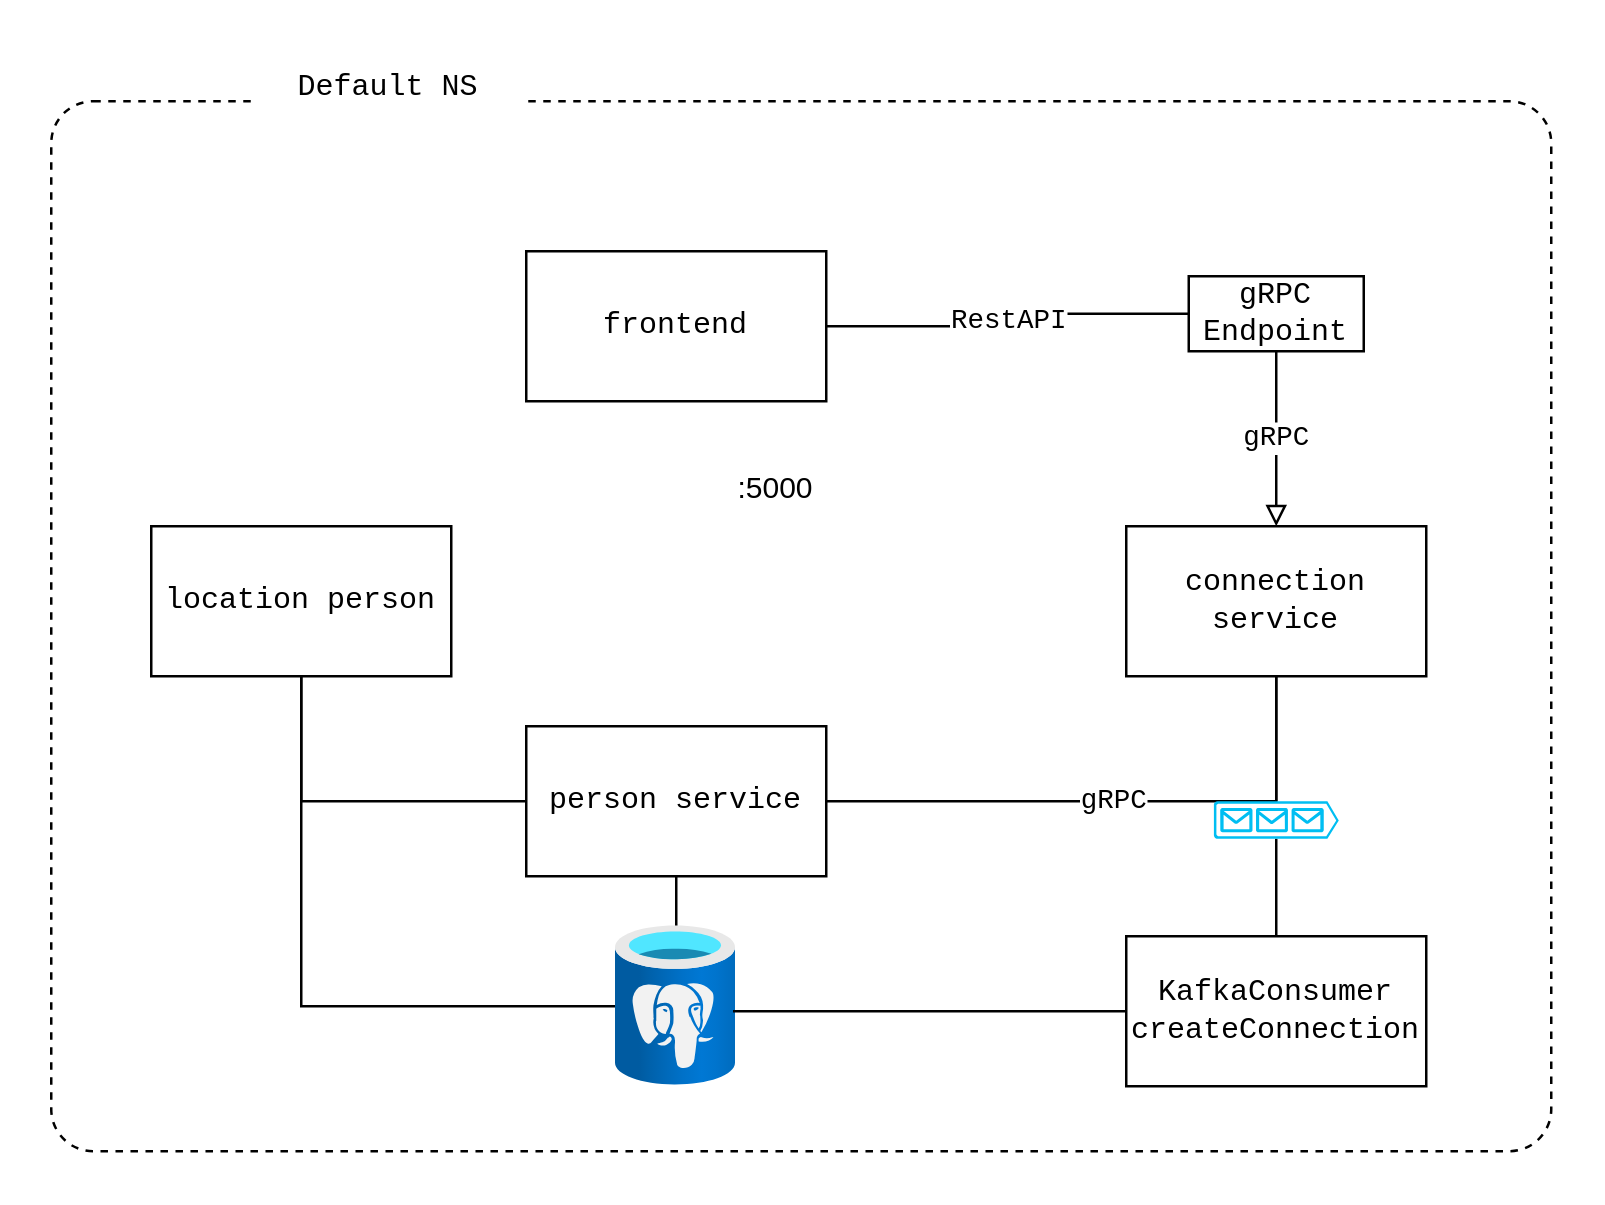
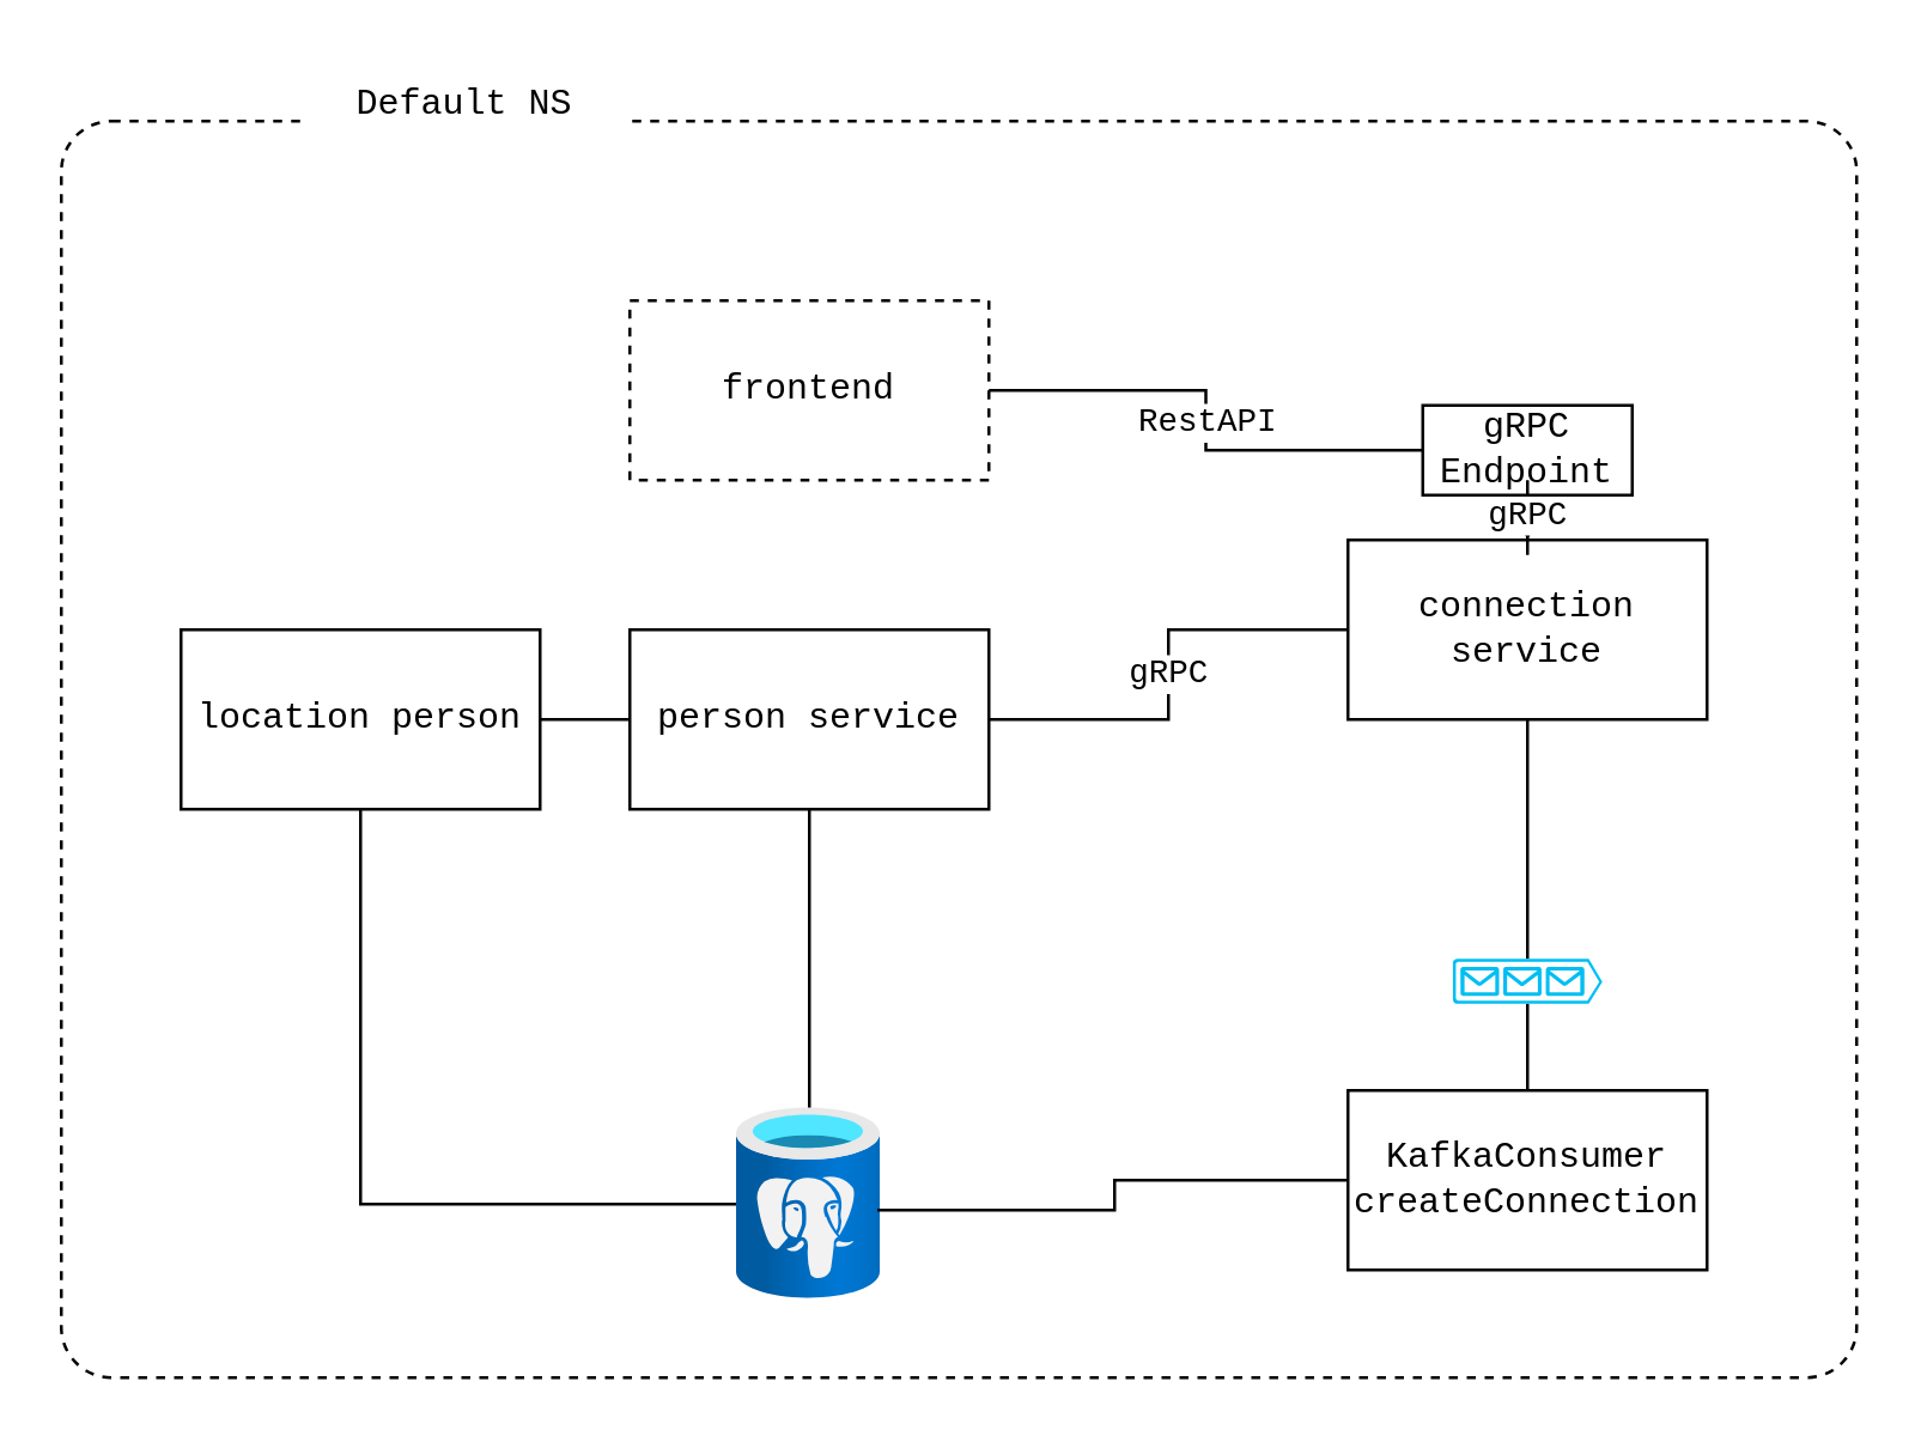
  <mxCell id="0" />
  <mxCell id="1" parent="0" />
  <mxCell id="2" value="" style="rounded=1;whiteSpace=wrap;html=1;dashed=1;fillColor=none;arcSize=4;" parent="1" vertex="1"><mxGeometry x="20" y="40" width="600" height="420" as="geometry" /></mxCell>
  <mxCell id="3" value="Default NS" style="text;html=1;strokeColor=none;fillColor=default;align=center;verticalAlign=middle;whiteSpace=wrap;rounded=0;fontFamily=Courier New;" parent="1" vertex="1"><mxGeometry x="100" y="20" width="110" height="30" as="geometry" /></mxCell>
  <mxCell id="4" value="RestAPI" style="edgeStyle=orthogonalEdgeStyle;rounded=0;orthogonalLoop=1;jettySize=auto;html=1;fontFamily=Courier New;endArrow=none;endFill=0;" parent="1" source="5" target="21" edge="1"><mxGeometry relative="1" as="geometry" /></mxCell>
- <mxCell id="5" value="frontend" style="rounded=0;whiteSpace=wrap;html=1;fontFamily=Courier New;fillColor=none;" parent="1" vertex="1"><mxGeometry x="210" y="100" width="120" height="60" as="geometry" /></mxCell>
+ <mxCell id="5" value="frontend" style="rounded=0;whiteSpace=wrap;html=1;fontFamily=Courier New;fillColor=none;dashed=1;" parent="1" vertex="1"><mxGeometry x="210" y="100" width="120" height="60" as="geometry" /></mxCell>
  <mxCell id="6" style="edgeStyle=orthogonalEdgeStyle;rounded=0;orthogonalLoop=1;jettySize=auto;html=1;fontFamily=Courier New;endArrow=none;endFill=0;" parent="1" source="9" target="15" edge="1"><mxGeometry relative="1" as="geometry" /></mxCell>
  <mxCell id="7" style="edgeStyle=orthogonalEdgeStyle;rounded=0;orthogonalLoop=1;jettySize=auto;html=1;fontFamily=Courier New;endArrow=none;endFill=0;" parent="1" source="9" target="11" edge="1"><mxGeometry relative="1" as="geometry" /></mxCell>
  <mxCell id="8" value="gRPC" style="edgeStyle=orthogonalEdgeStyle;rounded=0;orthogonalLoop=1;jettySize=auto;html=1;fontFamily=Courier New;endArrow=none;endFill=0;" parent="1" source="9" target="13" edge="1"><mxGeometry relative="1" as="geometry"><mxPoint x="420" y="240" as="sourcePoint" /></mxGeometry></mxCell>
- <mxCell id="9" value="person service" style="rounded=0;whiteSpace=wrap;html=1;fontFamily=Courier New;fillColor=none;" parent="1" vertex="1"><mxGeometry x="210" y="290" width="120" height="60" as="geometry" /></mxCell>
+ <mxCell id="9" value="person service" style="rounded=0;whiteSpace=wrap;html=1;fontFamily=Courier New;fillColor=none;" parent="1" vertex="1"><mxGeometry x="210" y="210" width="120" height="60" as="geometry" /></mxCell>
  <mxCell id="10" style="edgeStyle=orthogonalEdgeStyle;rounded=0;orthogonalLoop=1;jettySize=auto;html=1;fontFamily=Courier New;endArrow=none;endFill=0;" parent="1" source="11" target="15" edge="1"><mxGeometry relative="1" as="geometry"><Array as="points"><mxPoint x="120" y="402" /></Array></mxGeometry></mxCell>
  <mxCell id="11" value="location person" style="rounded=0;whiteSpace=wrap;html=1;fontFamily=Courier New;fillColor=none;" parent="1" vertex="1"><mxGeometry x="60" y="210" width="120" height="60" as="geometry" /></mxCell>
  <mxCell id="12" style="edgeStyle=orthogonalEdgeStyle;rounded=0;orthogonalLoop=1;jettySize=auto;html=1;entryX=0.5;entryY=0;entryDx=0;entryDy=0;entryPerimeter=0;fontFamily=Courier New;endArrow=none;endFill=0;" parent="1" source="13" target="19" edge="1"><mxGeometry relative="1" as="geometry" /></mxCell>
- <mxCell id="13" value="connection service" style="rounded=0;whiteSpace=wrap;html=1;fontFamily=Courier New;fillColor=none;" parent="1" vertex="1"><mxGeometry x="450" y="210" width="120" height="60" as="geometry" /></mxCell>
+ <mxCell id="13" value="connection service" style="rounded=0;whiteSpace=wrap;html=1;fontFamily=Courier New;fillColor=none;" parent="1" vertex="1"><mxGeometry x="450" y="180" width="120" height="60" as="geometry" /></mxCell>
  <mxCell id="14" style="edgeStyle=orthogonalEdgeStyle;rounded=0;orthogonalLoop=1;jettySize=auto;html=1;exitX=0.5;exitY=1;exitDx=0;exitDy=0;fontFamily=Courier New;" parent="1" source="5" target="5" edge="1"><mxGeometry relative="1" as="geometry" /></mxCell>
  <mxCell id="15" value="" style="aspect=fixed;html=1;points=[];align=center;image;fontSize=12;image=img/lib/azure2/databases/Azure_Database_PostgreSQL_Server.svg;fontFamily=Courier New;fillColor=none;" parent="1" vertex="1"><mxGeometry x="246" y="370" width="48" height="64" as="geometry" /></mxCell>
  <mxCell id="16" style="edgeStyle=orthogonalEdgeStyle;rounded=0;orthogonalLoop=1;jettySize=auto;html=1;entryX=0.973;entryY=0.531;entryDx=0;entryDy=0;entryPerimeter=0;fontFamily=Courier New;endArrow=none;endFill=0;" parent="1" source="17" target="15" edge="1"><mxGeometry relative="1" as="geometry" /></mxCell>
- <mxCell id="17" value="&lt;div&gt;KafkaConsumer&lt;/div&gt;&lt;div&gt;createConnection&lt;br&gt;&lt;/div&gt;" style="rounded=0;whiteSpace=wrap;html=1;fontFamily=Courier New;fillColor=none;" parent="1" vertex="1"><mxGeometry x="450" y="374" width="120" height="60" as="geometry" /></mxCell>
+ <mxCell id="17" value="&lt;div&gt;KafkaConsumer&lt;/div&gt;&lt;div&gt;createConnection&lt;br&gt;&lt;/div&gt;" style="rounded=0;whiteSpace=wrap;html=1;fontFamily=Courier New;fillColor=none;" parent="1" vertex="1"><mxGeometry x="450" y="364" width="120" height="60" as="geometry" /></mxCell>
  <mxCell id="18" style="edgeStyle=orthogonalEdgeStyle;rounded=0;orthogonalLoop=1;jettySize=auto;html=1;fontFamily=Courier New;endArrow=none;endFill=0;" parent="1" source="19" target="17" edge="1"><mxGeometry relative="1" as="geometry" /></mxCell>
  <mxCell id="19" value="" style="verticalLabelPosition=bottom;html=1;verticalAlign=top;align=center;strokeColor=none;fillColor=#00BEF2;shape=mxgraph.azure.queue_generic;pointerEvents=1;fontFamily=Courier New;" parent="1" vertex="1"><mxGeometry x="485" y="320" width="50" height="15" as="geometry" /></mxCell>
  <mxCell id="20" value="gRPC" style="edgeStyle=orthogonalEdgeStyle;rounded=0;orthogonalLoop=1;jettySize=auto;html=1;fontFamily=Courier New;endArrow=block;endFill=0;" parent="1" source="21" target="13" edge="1"><mxGeometry relative="1" as="geometry" /></mxCell>
- <mxCell id="21" value="gRPC Endpoint" style="rounded=0;whiteSpace=wrap;html=1;fontFamily=Courier New;fillColor=none;" parent="1" vertex="1"><mxGeometry x="475" y="110" width="70" height="30" as="geometry" /></mxCell>
- <mxCell id="22" value=":5000" style="text;html=1;strokeColor=none;fillColor=none;align=center;verticalAlign=middle;whiteSpace=wrap;rounded=0;" vertex="1" parent="1"><mxGeometry x="280" y="180" width="60" height="30" as="geometry" /></mxCell>
+ <mxCell id="21" value="gRPC Endpoint" style="rounded=0;whiteSpace=wrap;html=1;fontFamily=Courier New;fillColor=none;" parent="1" vertex="1"><mxGeometry x="475" y="135" width="70" height="30" as="geometry" /></mxCell>
